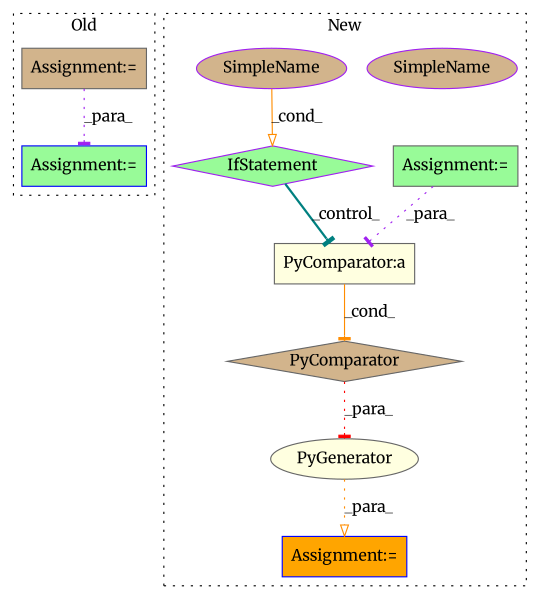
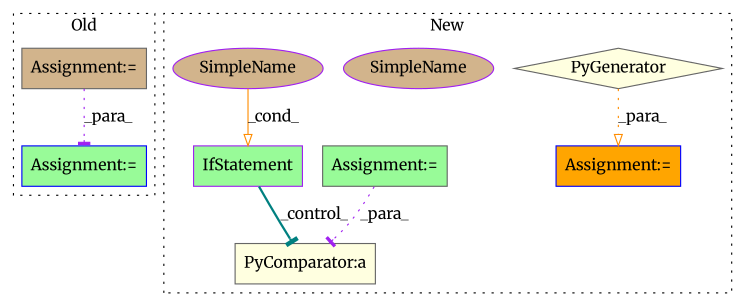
  digraph {
    fontname=Merriweather
    node [a=7 color=gray40 fillcolor=tan fontname=Merriweather l=1 s=4422 shape=box style=filled]
    edge [arrowhead=tee color=darkorange fontname=Merriweather style=dotted]
    n1 [label="Assignment:=" s=3298]
    n2 [color=blue fillcolor=palegreen label="Assignment:=" s=3367]
-   n3 [a=107 fillcolor=lightyellow l=178 label=PyGenerator s=4307 shape=ellipse]
-   n4 [a=113 l=57 label=PyComparator shape=diamond]
+   n3 [a=107 fillcolor=lightyellow l=178 label=PyGenerator s=4307 shape=diamond]
    n5 [fillcolor=palegreen l=57 label="Assignment:="]
    n6 [color=blue fillcolor=orange label="Assignment:=" s=4293]
    n7 [a=27 fillcolor=lightyellow l=3 label="PyComparator:a" s=4329]
-   n8 [a=25 color=purple fillcolor=palegreen l=57 label=IfStatement shape=diamond]
+   n8 [a=25 color=purple fillcolor=palegreen l=57 label=IfStatement]
    n9 [a=42 color=purple l=5 label=SimpleName s=4474 shape=ellipse]
    n10 [a=42 color=purple l=5 label=SimpleName s=4474 shape=ellipse]
    subgraph cluster_1 {
      label=Old
      style=dotted
      n1
      n2
    }
    subgraph cluster_2 {
      label=New
      style=dotted
      n3
-     n4
      n5
      n6
      n7
      n8
      n9
      n10
    }
    n1 -> n2 [color=purple label=_para_]
    n3 -> n6 [arrowhead=onormal label=_para_]
-   n4 -> n3 [color=red label=_para_]
    n5 -> n7 [color=purple label=_para_]
-   n7 -> n4 [label=_cond_ style=solid]
    n8 -> n7 [color=teal label=_control_ style=bold]
    n10 -> n8 [arrowhead=onormal label=_cond_ style=solid]
  }
